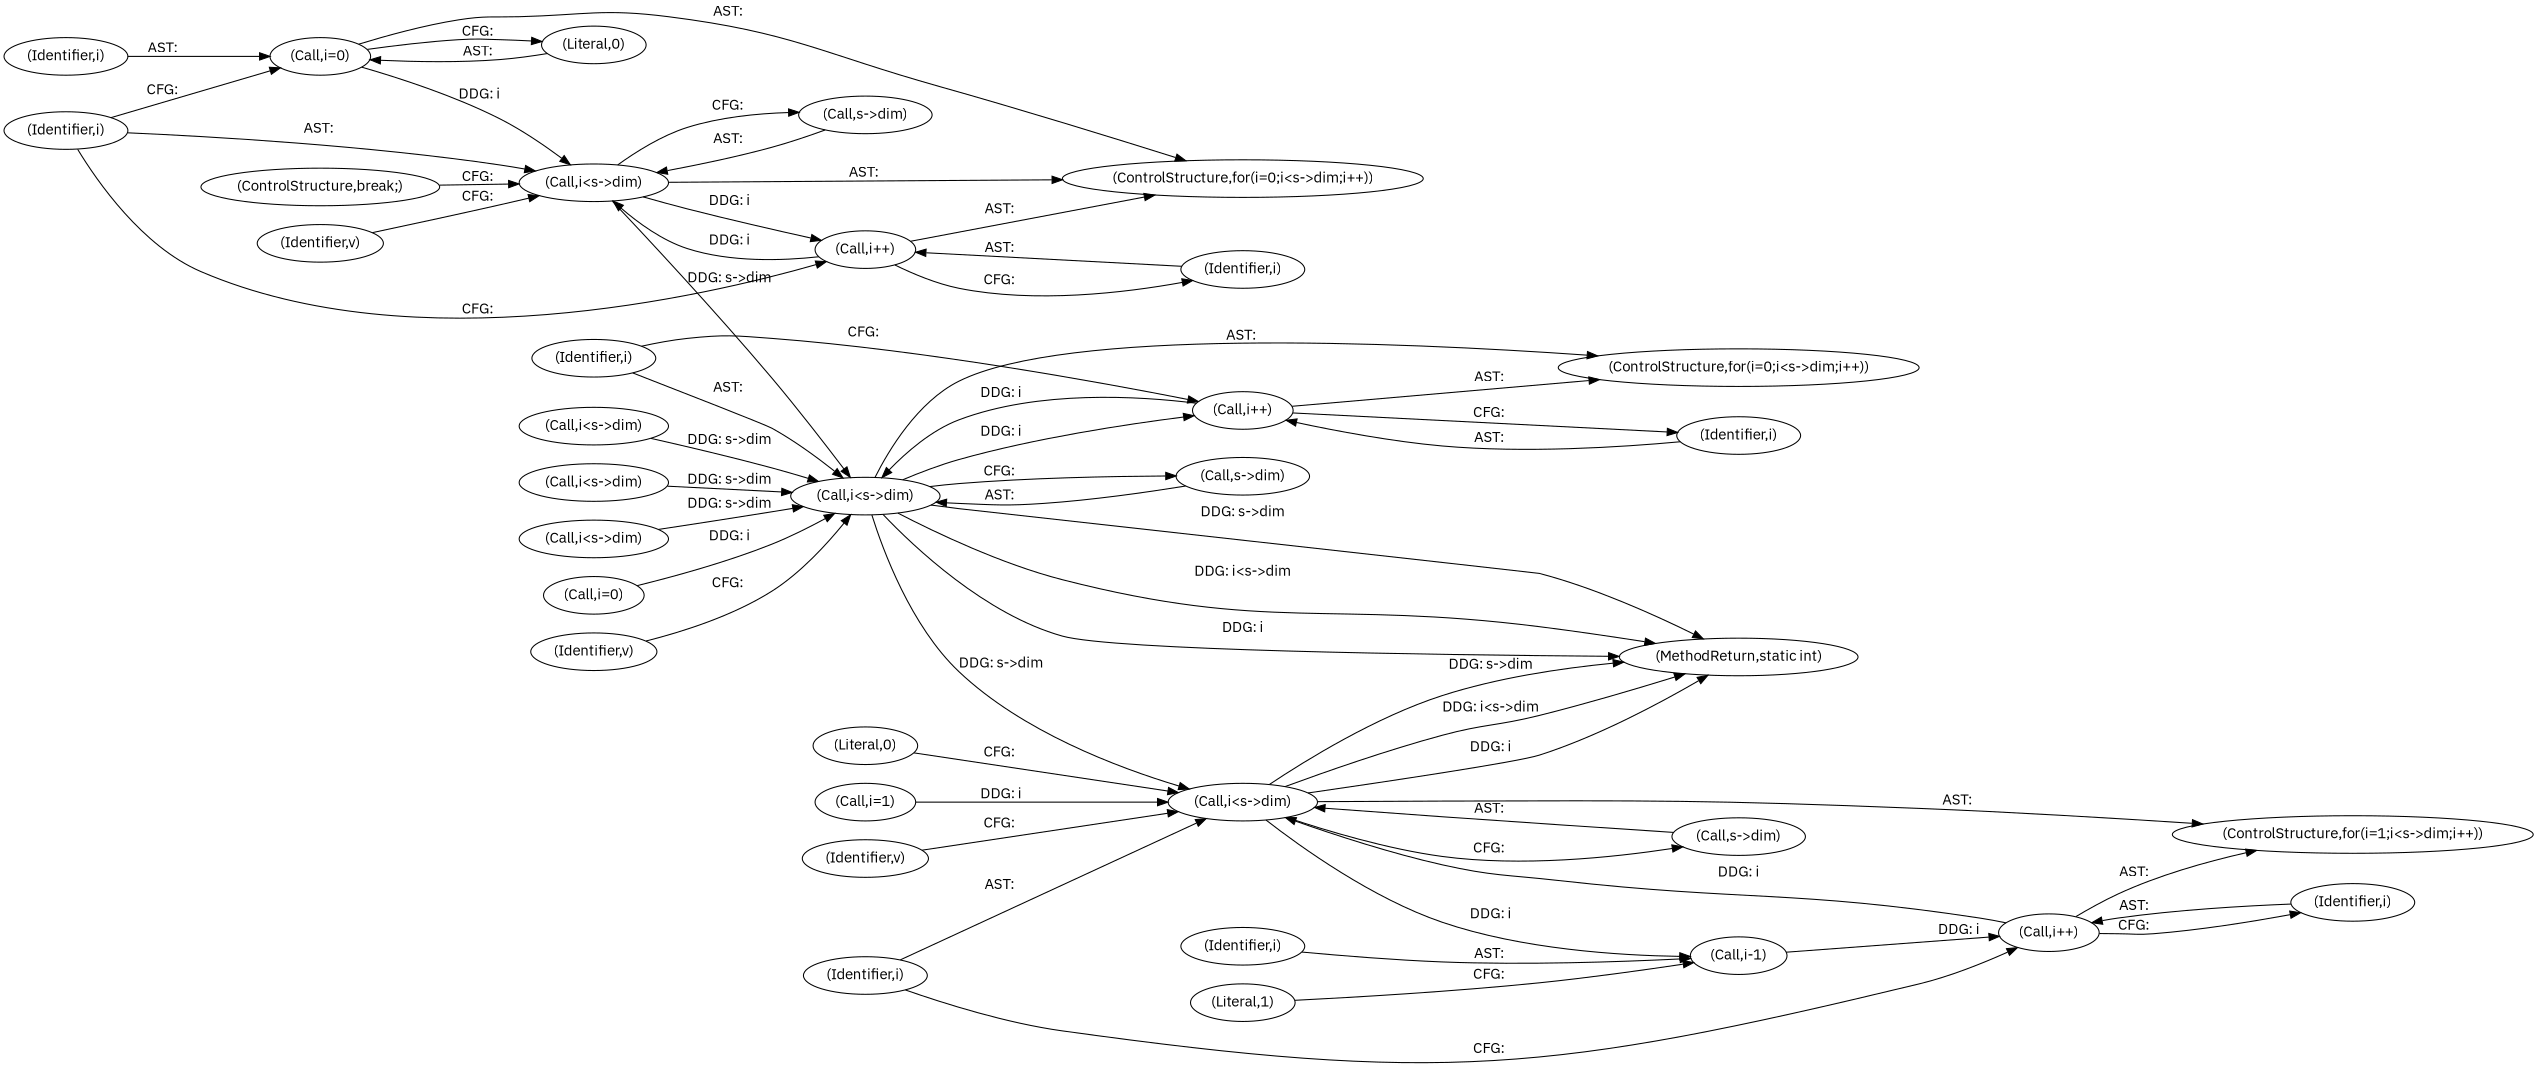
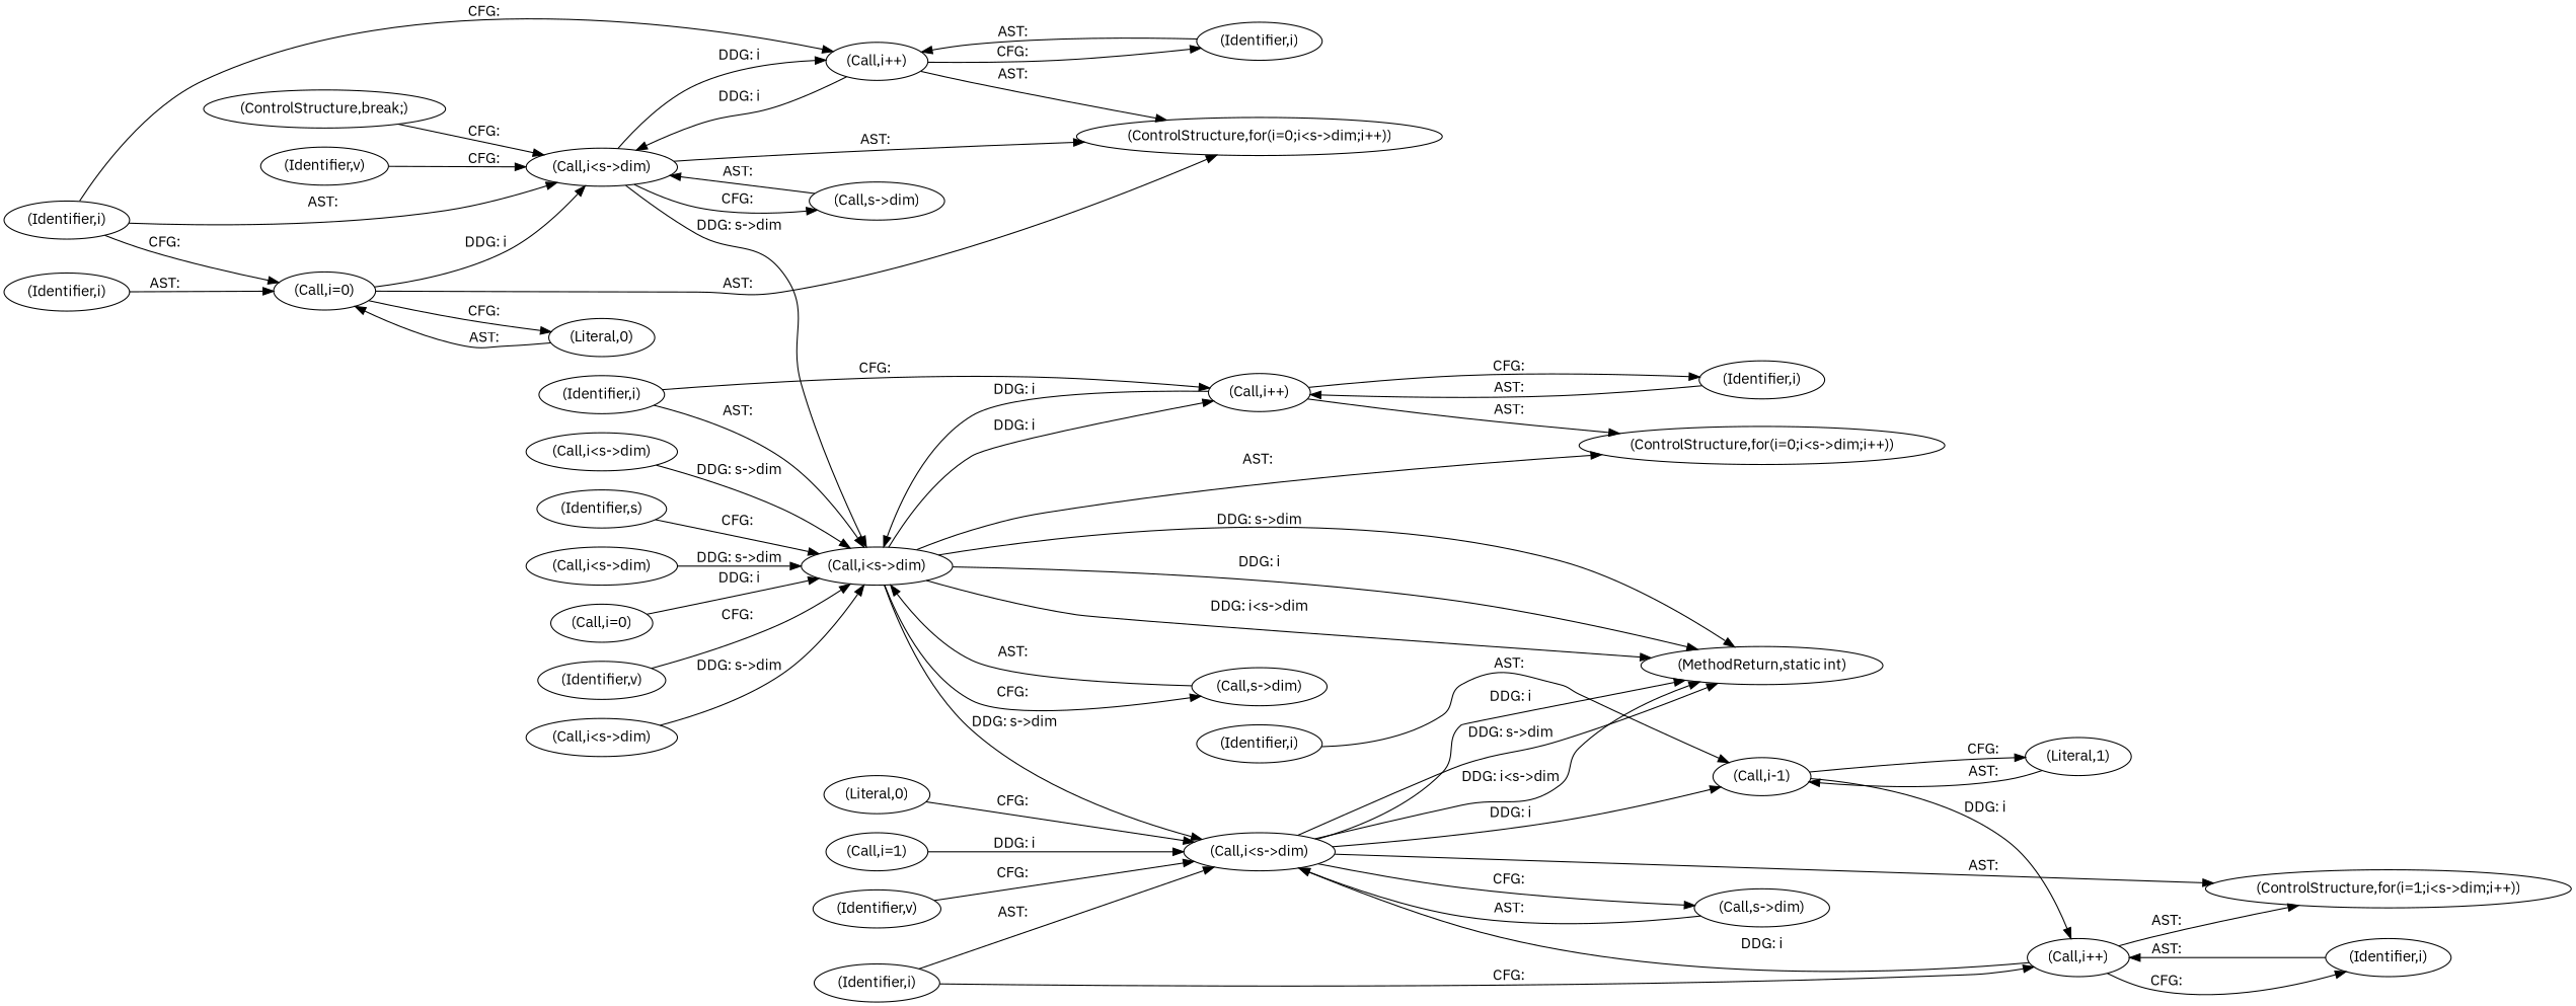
  digraph {
    fontname="IBM Plex Sans"
    rankdir=LR
    node [fontname="IBM Plex Sans"]
    edge [fontname="IBM Plex Sans"]
    n1 [label="(Call,i<s->dim)"]
    n2 [label="(Call,i++)"]
    n3 [label="(Call,i<s->dim)"]
    n4 [label="(ControlStructure,for(i=0;i<s->dim;i++))"]
    n5 [label="(Call,s->dim)"]
    n6 [label="(Identifier,i)"]
    n7 [label="(Call,i++)"]
    n8 [label="(Call,i<s->dim)"]
    n9 [label="(MethodReturn,static int)"]
    n10 [label="(ControlStructure,for(i=0;i<s->dim;i++))"]
    n11 [label="(Call,s->dim)"]
    n12 [label="(Call,i=0)"]
    n13 [label="(Literal,0)"]
    n14 [label="(Identifier,i)"]
    n15 [label="(Call,i-1)"]
    n16 [label="(Call,s->dim)"]
    n17 [label="(ControlStructure,for(i=1;i<s->dim;i++))"]
    n18 [label="(Call,i++)"]
    n19 [label="(Literal,1)"]
    n20 [label="(Identifier,i)"]
    n21 [label="(Identifier,i)"]
    n22 [label="(Call,i<s->dim)"]
    n23 [label="(Call,i=0)"]
    n24 [label="(Identifier,v)"]
    n25 [label="(Identifier,i)"]
    n26 [label="(ControlStructure,break;)"]
    n27 [label="(Identifier,i)"]
    n28 [label="(Literal,0)"]
    n29 [label="(Call,i=1)"]
    n30 [label="(Identifier,i)"]
    n31 [label="(Identifier,v)"]
    n32 [label="(Call,i<s->dim)"]
    n33 [label="(Call,i<s->dim)"]
    n34 [label="(Identifier,i)"]
+   n35 [label="(Identifier,s)"]
    n36 [label="(Identifier,v)"]
    n1 -> n2 [label="DDG: i"]
    n1 -> n3 [label="DDG: s->dim"]
    n1 -> n4 [label="AST: "]
    n1 -> n5 [label="CFG: "]
    n2 -> n1 [label="DDG: i"]
    n2 -> n4 [label="AST: "]
    n2 -> n6 [label="CFG: "]
    n3 -> n7 [label="DDG: i"]
    n3 -> n8 [label="DDG: s->dim"]
    n3 -> n9 [label="DDG: s->dim"]
    n3 -> n9 [label="DDG: i<s->dim"]
    n3 -> n9 [label="DDG: i"]
    n3 -> n10 [label="AST: "]
    n3 -> n11 [label="CFG: "]
    n5 -> n1 [label="AST: "]
    n6 -> n2 [label="AST: "]
    n7 -> n3 [label="DDG: i"]
    n7 -> n10 [label="AST: "]
    n7 -> n14 [label="CFG: "]
    n8 -> n9 [label="DDG: s->dim"]
    n8 -> n9 [label="DDG: i<s->dim"]
    n8 -> n9 [label="DDG: i"]
    n8 -> n15 [label="DDG: i"]
    n8 -> n16 [label="CFG: "]
    n8 -> n17 [label="AST: "]
    n11 -> n3 [label="AST: "]
    n12 -> n1 [label="DDG: i"]
    n12 -> n4 [label="AST: "]
    n12 -> n13 [label="CFG: "]
    n13 -> n12 [label="AST: "]
    n14 -> n7 [label="AST: "]
    n15 -> n18 [label="DDG: i"]
+   n15 -> n19 [label="CFG: "]
    n16 -> n8 [label="AST: "]
    n18 -> n8 [label="DDG: i"]
    n18 -> n17 [label="AST: "]
    n18 -> n20 [label="CFG: "]
-   n19 -> n15 [label="CFG: "]
+   n19 -> n15 [label="AST: "]
    n20 -> n18 [label="AST: "]
    n21 -> n8 [label="AST: "]
    n21 -> n18 [label="CFG: "]
    n22 -> n3 [label="DDG: s->dim"]
    n23 -> n3 [label="DDG: i"]
    n24 -> n3 [label="CFG: "]
    n25 -> n12 [label="AST: "]
    n26 -> n1 [label="CFG: "]
    n27 -> n3 [label="AST: "]
    n27 -> n7 [label="CFG: "]
    n28 -> n8 [label="CFG: "]
    n29 -> n8 [label="DDG: i"]
    n30 -> n1 [label="AST: "]
    n30 -> n2 [label="CFG: "]
    n30 -> n12 [label="CFG: "]
    n31 -> n1 [label="CFG: "]
    n32 -> n3 [label="DDG: s->dim"]
    n33 -> n3 [label="DDG: s->dim"]
    n34 -> n15 [label="AST: "]
+   n35 -> n3 [label="CFG: "]
    n36 -> n8 [label="CFG: "]
  }
